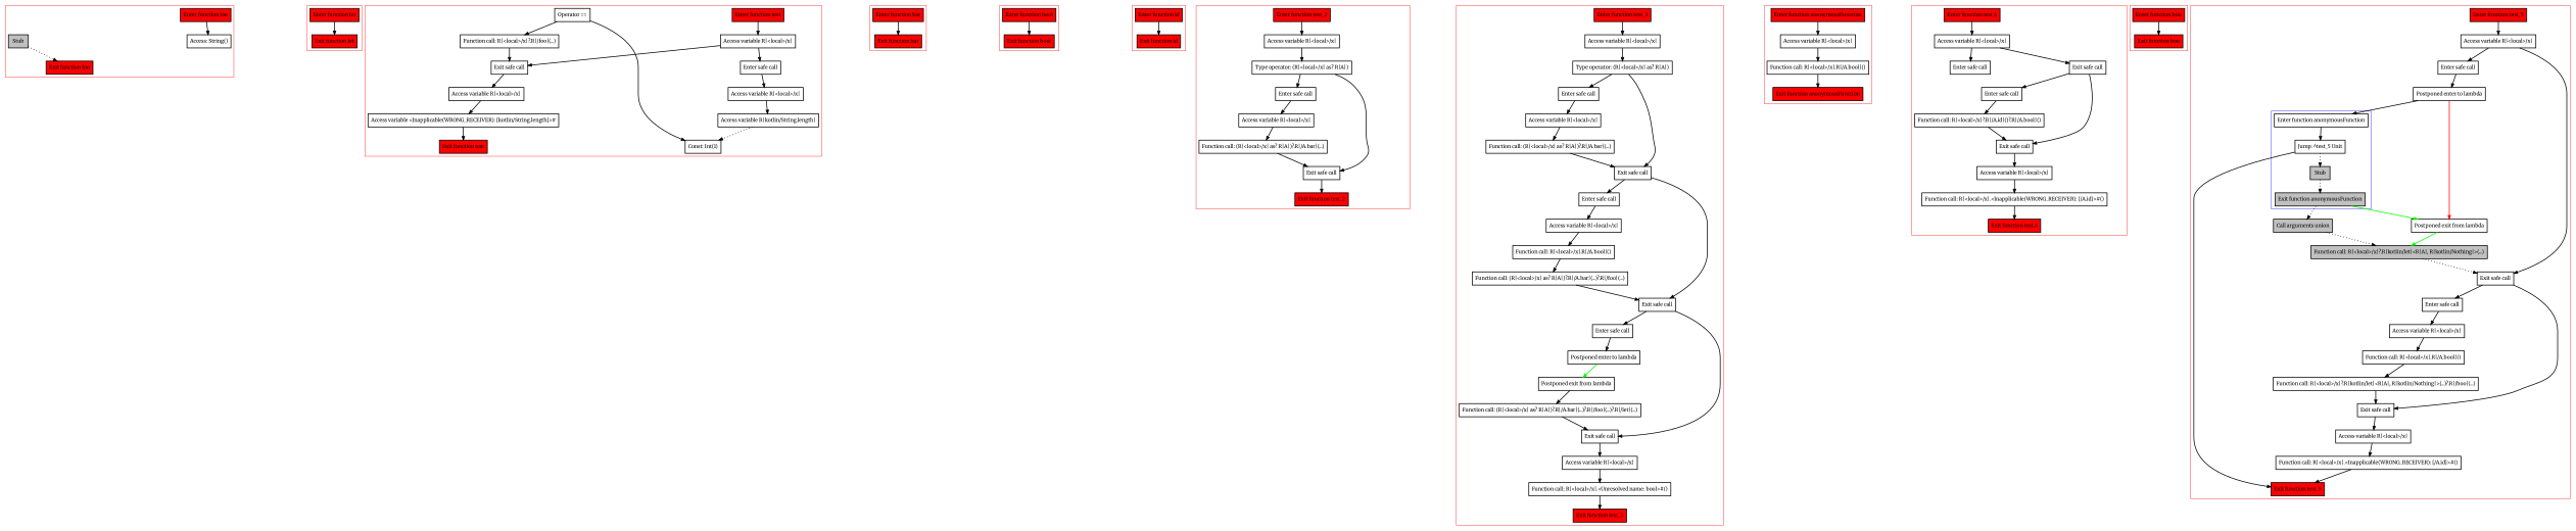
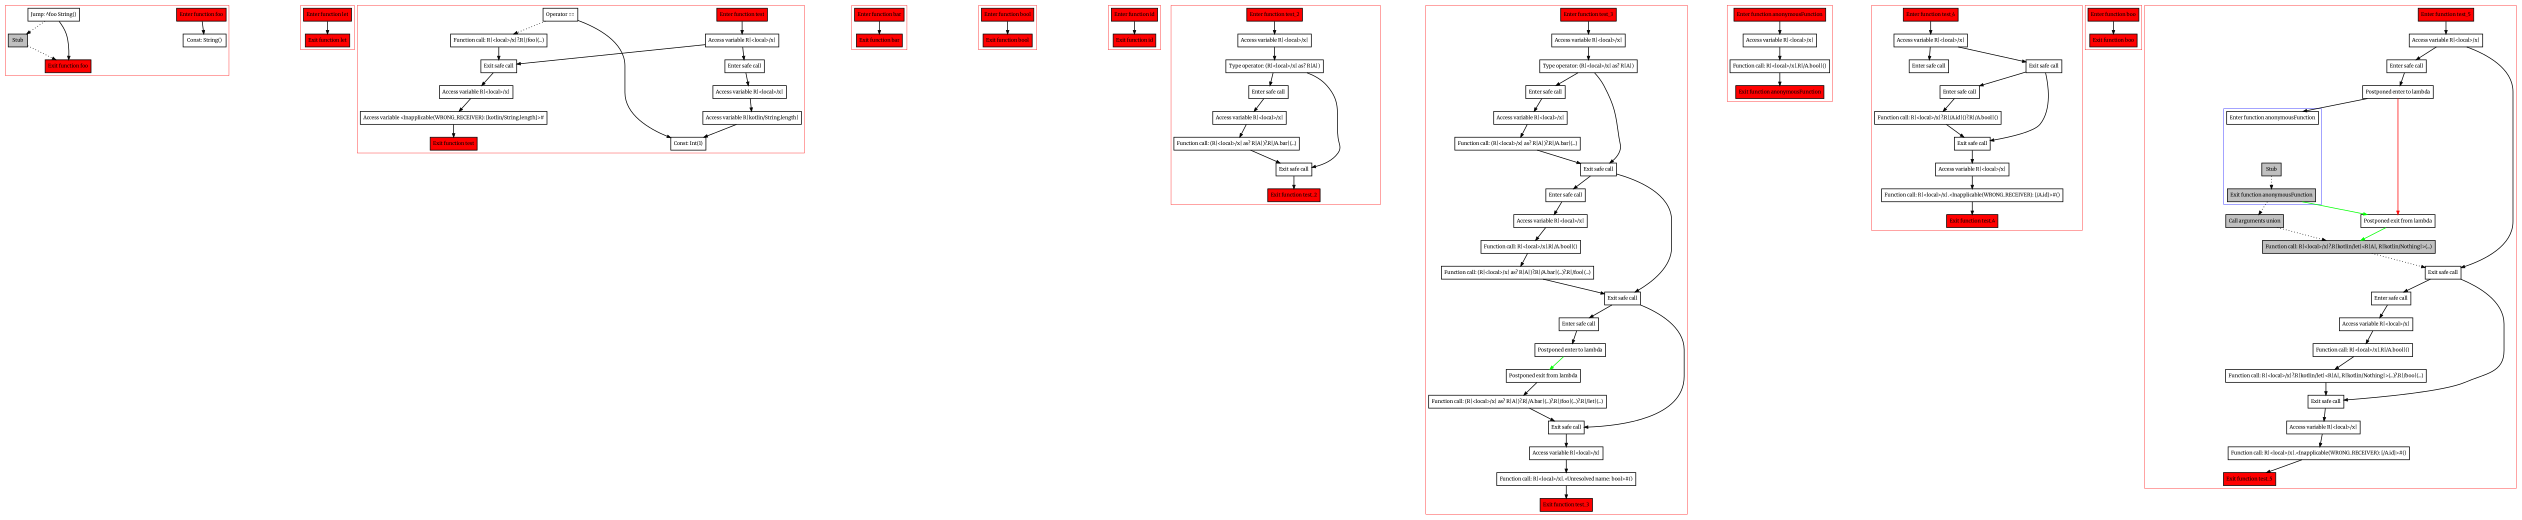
  digraph {
    fontname=Merriweather
    nodesep=3
    node [fontname=Merriweather penwidth=2 shape=box]
    edge [fontname=Merriweather penwidth=2]
    n1 [fillcolor=red label="Enter function foo" style=filled]
-   n2 [label="Access: String()"]
+   n2 [label="Const: String()"]
+   n3 [label="Jump: ^foo String()"]
    n4 [fillcolor=gray label=Stub style=filled]
    n5 [fillcolor=red label="Exit function foo" style=filled]
    n6 [fillcolor=red label="Enter function let" style=filled]
    n7 [fillcolor=red label="Exit function let" style=filled]
    n8 [fillcolor=red label="Enter function test" style=filled]
    n9 [label="Access variable R|<local>/x|"]
    n10 [label="Enter safe call"]
    n11 [label="Access variable R|<local>/x|"]
    n12 [label="Access variable R|kotlin/String.length|"]
    n13 [label="Const: Int(1)"]
    n14 [label="Operator =="]
    n15 [label="Function call: R|<local>/x|?.R|/foo|(...)"]
    n16 [label="Exit safe call"]
    n17 [label="Access variable R|<local>/x|"]
    n18 [label="Access variable <Inapplicable(WRONG_RECEIVER): [kotlin/String.length]>#"]
    n19 [fillcolor=red label="Exit function test" style=filled]
    n20 [fillcolor=red label="Enter function bar" style=filled]
    n21 [fillcolor=red label="Exit function bar" style=filled]
    n22 [fillcolor=red label="Enter function bool" style=filled]
    n23 [fillcolor=red label="Exit function bool" style=filled]
    n24 [fillcolor=red label="Enter function id" style=filled]
    n25 [fillcolor=red label="Exit function id" style=filled]
    n26 [fillcolor=red label="Enter function test_2" style=filled]
    n27 [label="Access variable R|<local>/x|"]
    n28 [label="Type operator: (R|<local>/x| as? R|A|)"]
    n29 [label="Enter safe call"]
    n30 [label="Access variable R|<local>/x|"]
    n31 [label="Function call: (R|<local>/x| as? R|A|)?.R|/A.bar|(...)"]
    n32 [label="Exit safe call"]
    n33 [fillcolor=red label="Exit function test_2" style=filled]
    n34 [fillcolor=red label="Enter function test_3" style=filled]
    n35 [label="Access variable R|<local>/x|"]
    n36 [label="Type operator: (R|<local>/x| as? R|A|)"]
    n37 [label="Enter safe call"]
    n38 [label="Access variable R|<local>/x|"]
    n39 [label="Function call: (R|<local>/x| as? R|A|)?.R|/A.bar|(...)"]
    n40 [label="Exit safe call"]
    n41 [label="Enter safe call"]
    n42 [label="Access variable R|<local>/x|"]
    n43 [label="Function call: R|<local>/x|.R|/A.bool|()"]
    n44 [label="Function call: (R|<local>/x| as? R|A|)?.R|/A.bar|(...)?.R|/foo|(...)"]
    n45 [label="Exit safe call"]
    n46 [label="Enter safe call"]
    n47 [label="Postponed enter to lambda"]
    n48 [label="Postponed exit from lambda"]
    n49 [label="Function call: (R|<local>/x| as? R|A|)?.R|/A.bar|(...)?.R|/foo|(...)?.R|/let|(...)"]
    n50 [label="Exit safe call"]
    n51 [label="Access variable R|<local>/x|"]
    n52 [label="Function call: R|<local>/x|.<Unresolved name: bool>#()"]
    n53 [fillcolor=red label="Exit function test_3" style=filled]
    n54 [fillcolor=red label="Enter function anonymousFunction" style=filled]
    n55 [label="Access variable R|<local>/x|"]
    n56 [label="Function call: R|<local>/x|.R|/A.bool|()"]
    n57 [fillcolor=red label="Exit function anonymousFunction" style=filled]
    n58 [fillcolor=red label="Enter function test_4" style=filled]
    n59 [label="Access variable R|<local>/x|"]
    n60 [label="Enter safe call"]
    n61 [label="Exit safe call"]
    n62 [label="Enter safe call"]
    n63 [label="Function call: R|<local>/x|?.R|/A.id|()?.R|/A.bool|()"]
    n64 [label="Exit safe call"]
    n65 [label="Access variable R|<local>/x|"]
    n66 [label="Function call: R|<local>/x|.<Inapplicable(WRONG_RECEIVER): [/A.id]>#()"]
    n67 [fillcolor=red label="Exit function test_4" style=filled]
    n68 [fillcolor=red label="Enter function boo" style=filled]
    n69 [fillcolor=red label="Exit function boo" style=filled]
    n70 [label="Enter function anonymousFunction"]
-   n71 [label="Jump: ^test_5 Unit"]
    n72 [fillcolor=gray label=Stub style=filled]
    n73 [fillcolor=gray label="Exit function anonymousFunction" style=filled]
    n74 [fillcolor=red label="Enter function test_5" style=filled]
    n75 [label="Access variable R|<local>/x|"]
    n76 [label="Enter safe call"]
    n77 [label="Postponed enter to lambda"]
    n78 [fillcolor=gray label="Call arguments union" style=filled]
    n79 [label="Postponed exit from lambda"]
    n80 [fillcolor=gray label="Function call: R|<local>/x|?.R|kotlin/let|<R|A|, R|kotlin/Nothing|>(...)" style=filled]
    n81 [label="Exit safe call"]
    n82 [label="Enter safe call"]
    n83 [label="Access variable R|<local>/x|"]
    n84 [label="Function call: R|<local>/x|.R|/A.bool|()"]
    n85 [label="Function call: R|<local>/x|?.R|kotlin/let|<R|A|, R|kotlin/Nothing|>(...)?.R|/boo|(...)"]
    n86 [label="Exit safe call"]
    n87 [label="Access variable R|<local>/x|"]
    n88 [label="Function call: R|<local>/x|.<Inapplicable(WRONG_RECEIVER): [/A.id]>#()"]
    n89 [fillcolor=red label="Exit function test_5" style=filled]
    subgraph cluster_1 {
      color=red
      n1
      n2
+     n3
      n4
      n5
    }
    subgraph cluster_2 {
      color=red
      n6
      n7
    }
    subgraph cluster_3 {
      color=red
      n8
      n9
      n10
      n11
      n12
      n13
      n14
      n15
      n16
      n17
      n18
      n19
    }
    subgraph cluster_4 {
      color=red
      n20
      n21
    }
    subgraph cluster_5 {
      color=red
      n22
      n23
    }
    subgraph cluster_6 {
      color=red
      n24
      n25
    }
    subgraph cluster_7 {
      color=red
      n26
      n27
      n28
      n29
      n30
      n31
      n32
      n33
    }
    subgraph cluster_8 {
      color=red
      n34
      n35
      n36
      n37
      n38
      n39
      n40
      n41
      n42
      n43
      n44
      n45
      n46
      n47
      n48
      n49
      n50
      n51
      n52
      n53
    }
    subgraph cluster_9 {
      color=red
      n54
      n55
      n56
      n57
    }
    subgraph cluster_10 {
      color=red
      n58
      n59
      n60
      n61
      n62
      n63
      n64
      n65
      n66
      n67
    }
    subgraph cluster_11 {
      color=red
      n68
      n69
    }
    subgraph cluster_12 {
      color=red
      n74
      n75
      n76
      n77
      n78
      n79
      n80
      n81
      n82
      n83
      n84
      n85
      n86
      n87
      n88
      n89
      subgraph cluster_13 {
        color=blue
        n70
-       n71
        n72
        n73
      }
    }
    n1 -> n2
+   n3 -> n4 [style=dotted]
+   n3 -> n5
    n4 -> n5 [style=dotted]
    n6 -> n7
    n8 -> n9
    n9 -> n10
    n9 -> n16
    n10 -> n11
    n11 -> n12
-   n12 -> n13 [style=dotted]
+   n12 -> n13
    n14 -> n13
-   n14 -> n15
+   n14 -> n15 [style=dotted]
    n15 -> n16
    n16 -> n17
    n17 -> n18
    n18 -> n19
    n20 -> n21
    n22 -> n23
    n24 -> n25
    n26 -> n27
    n27 -> n28
    n28 -> n29
    n28 -> n32
    n29 -> n30
    n30 -> n31
    n31 -> n32
    n32 -> n33
    n34 -> n35
    n35 -> n36
    n36 -> n37
    n36 -> n40
    n37 -> n38
    n38 -> n39
    n39 -> n40
    n40 -> n41
    n40 -> n45
    n41 -> n42
    n42 -> n43
    n43 -> n44
    n44 -> n45
    n45 -> n46
    n45 -> n50
    n46 -> n47
    n47 -> n48 [color=green]
    n48 -> n49
    n49 -> n50
    n50 -> n51
    n51 -> n52
    n52 -> n53
    n54 -> n55
    n55 -> n56
    n56 -> n57
    n58 -> n59
    n59 -> n60
    n59 -> n61
    n61 -> n62
    n61 -> n64
    n62 -> n63
    n63 -> n64
    n64 -> n65
    n65 -> n66
    n66 -> n67
    n68 -> n69
-   n70 -> n71
-   n71 -> n72 [style=dotted]
-   n71 -> n89
    n72 -> n73 [style=dotted]
    n73 -> n78 [style=dotted]
    n73 -> n79 [color=green]
    n74 -> n75
    n75 -> n76
    n75 -> n81
    n76 -> n77
    n77 -> n70
    n77 -> n79 [color=red]
    n78 -> n80 [style=dotted]
    n79 -> n80 [color=green]
    n80 -> n81 [style=dotted]
    n81 -> n82
    n81 -> n86
    n82 -> n83
    n83 -> n84
    n84 -> n85
    n85 -> n86
    n86 -> n87
    n87 -> n88
    n88 -> n89
  }
